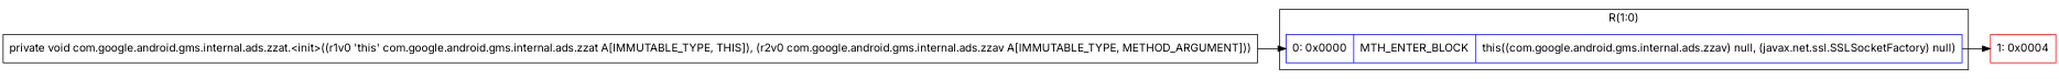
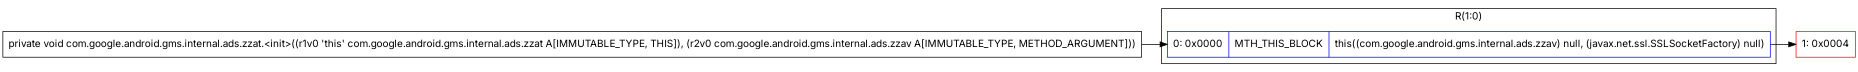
  digraph {
    rankdir=LR
    fontname=Inter
    node [shape=record fontname=Inter]
    edge [fontname=Inter]
-   n1 [color=blue label="{0\:\ 0x0000|MTH_ENTER_BLOCK\l|this((com.google.android.gms.internal.ads.zzav) null, (javax.net.ssl.SSLSocketFactory) null)\l}"]
+   n1 [color=blue label="{0\:\ 0x0000|MTH_THIS_BLOCK\l|this((com.google.android.gms.internal.ads.zzav) null, (javax.net.ssl.SSLSocketFactory) null)\l}"]
    n2 [color=red label="{1\:\ 0x0004}"]
    n3 [label="{private void com.google.android.gms.internal.ads.zzat.\<init\>((r1v0 'this' com.google.android.gms.internal.ads.zzat A[IMMUTABLE_TYPE, THIS]), (r2v0 com.google.android.gms.internal.ads.zzav A[IMMUTABLE_TYPE, METHOD_ARGUMENT])) }"]
    subgraph cluster_1 {
      label="R(1:0)"
      n1
    }
    n1 -> n2
    n3 -> n1
  }
